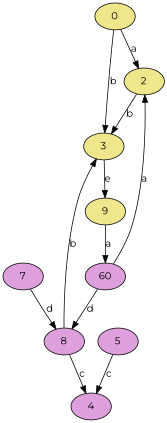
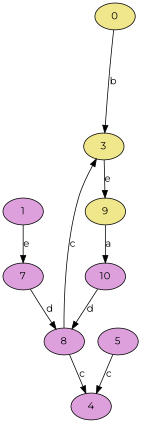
  strict digraph {
    fontname=Montserrat
    node [fillcolor=plum fontname=Montserrat style=filled]
    edge [fontname=Montserrat]
    0 [fillcolor=khaki]
-   2 [fillcolor=khaki]
    3 [fillcolor=khaki]
    9 [fillcolor=khaki]
+   1
    7
    n7 [label=8]
    5
    4
-   10 [label=60]
-   0 -> 2 [label=a]
+   10
    0 -> 3 [label=b]
-   2 -> 3 [label=b]
    3 -> 9 [label=e]
    9 -> 10 [label=a]
+   1 -> 7 [label=e]
    7 -> n7 [label=d]
-   n7 -> 3 [label=b]
+   n7 -> 3 [label=c]
    n7 -> 4 [label=c]
    5 -> 4 [label=c]
-   10 -> 2 [label=a]
    10 -> n7 [label=d]
  }
